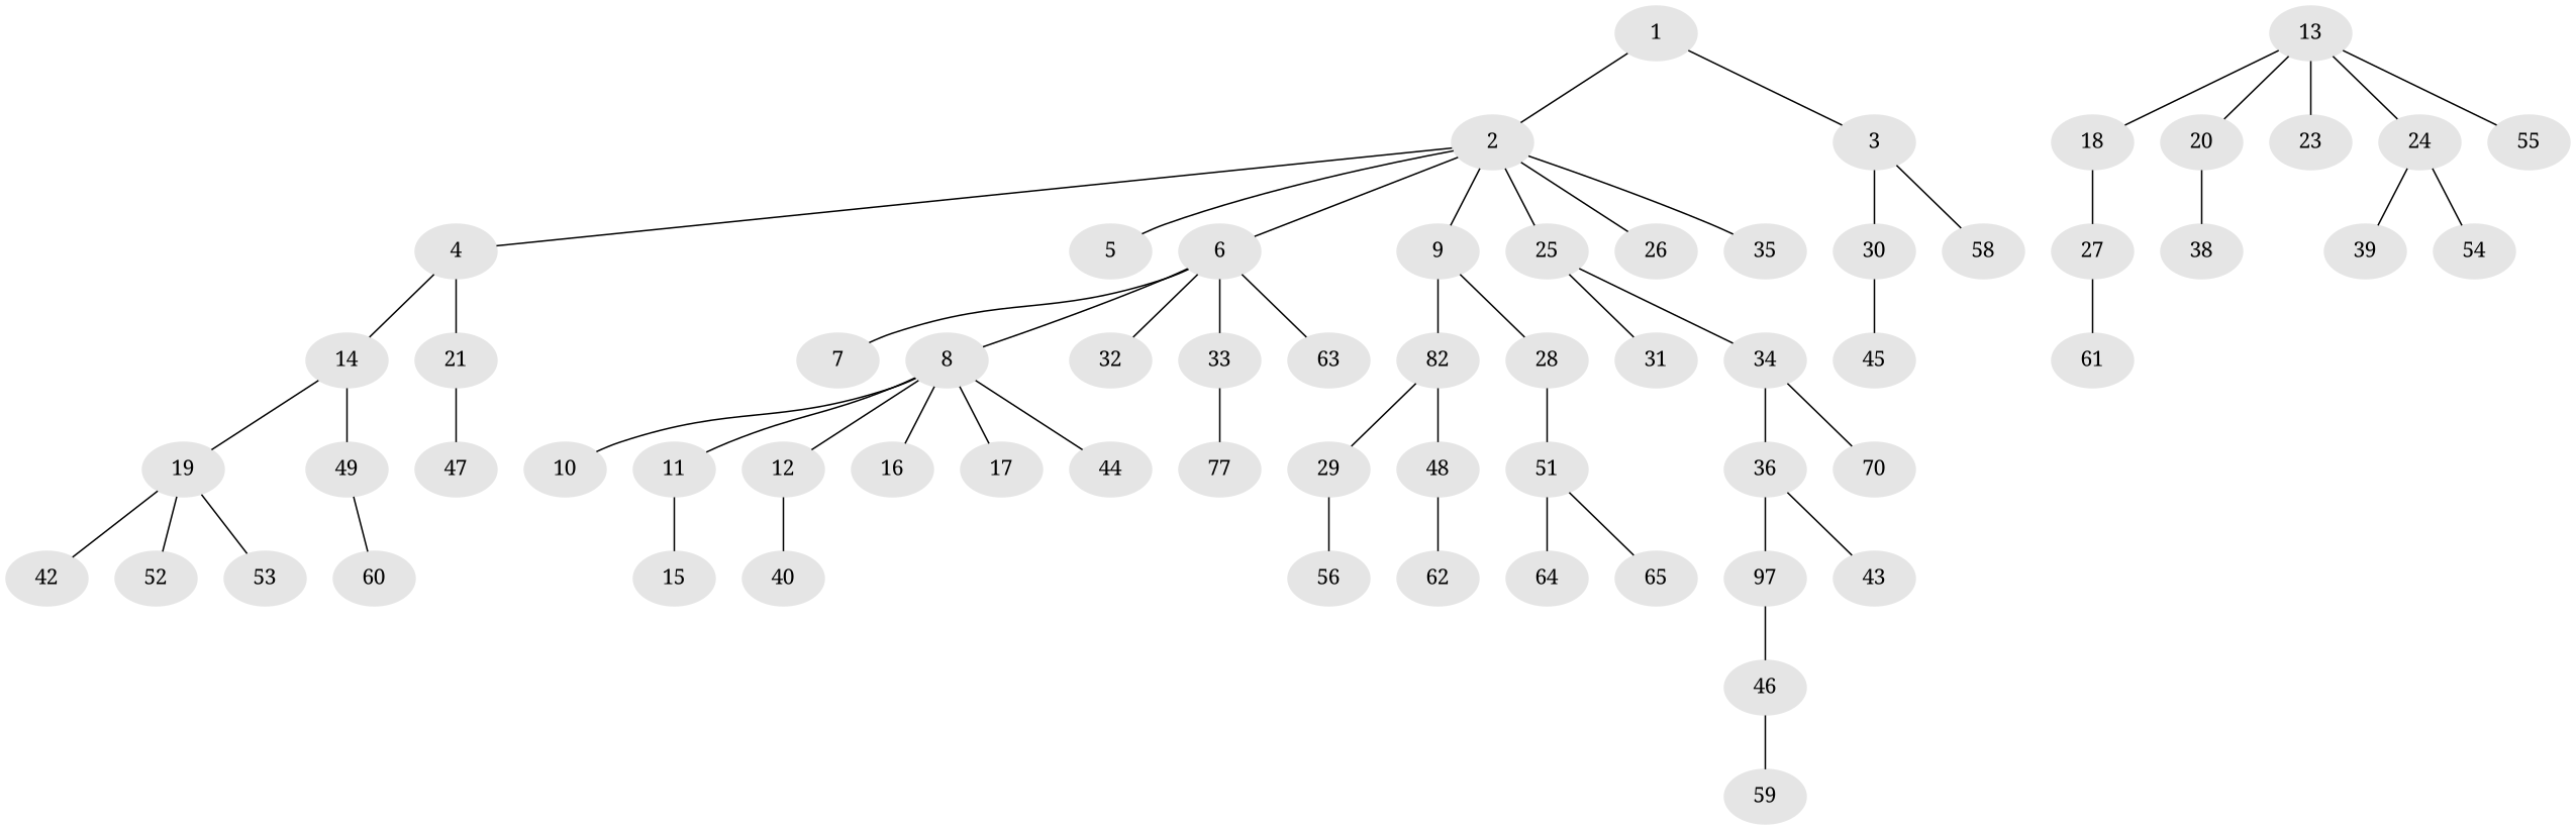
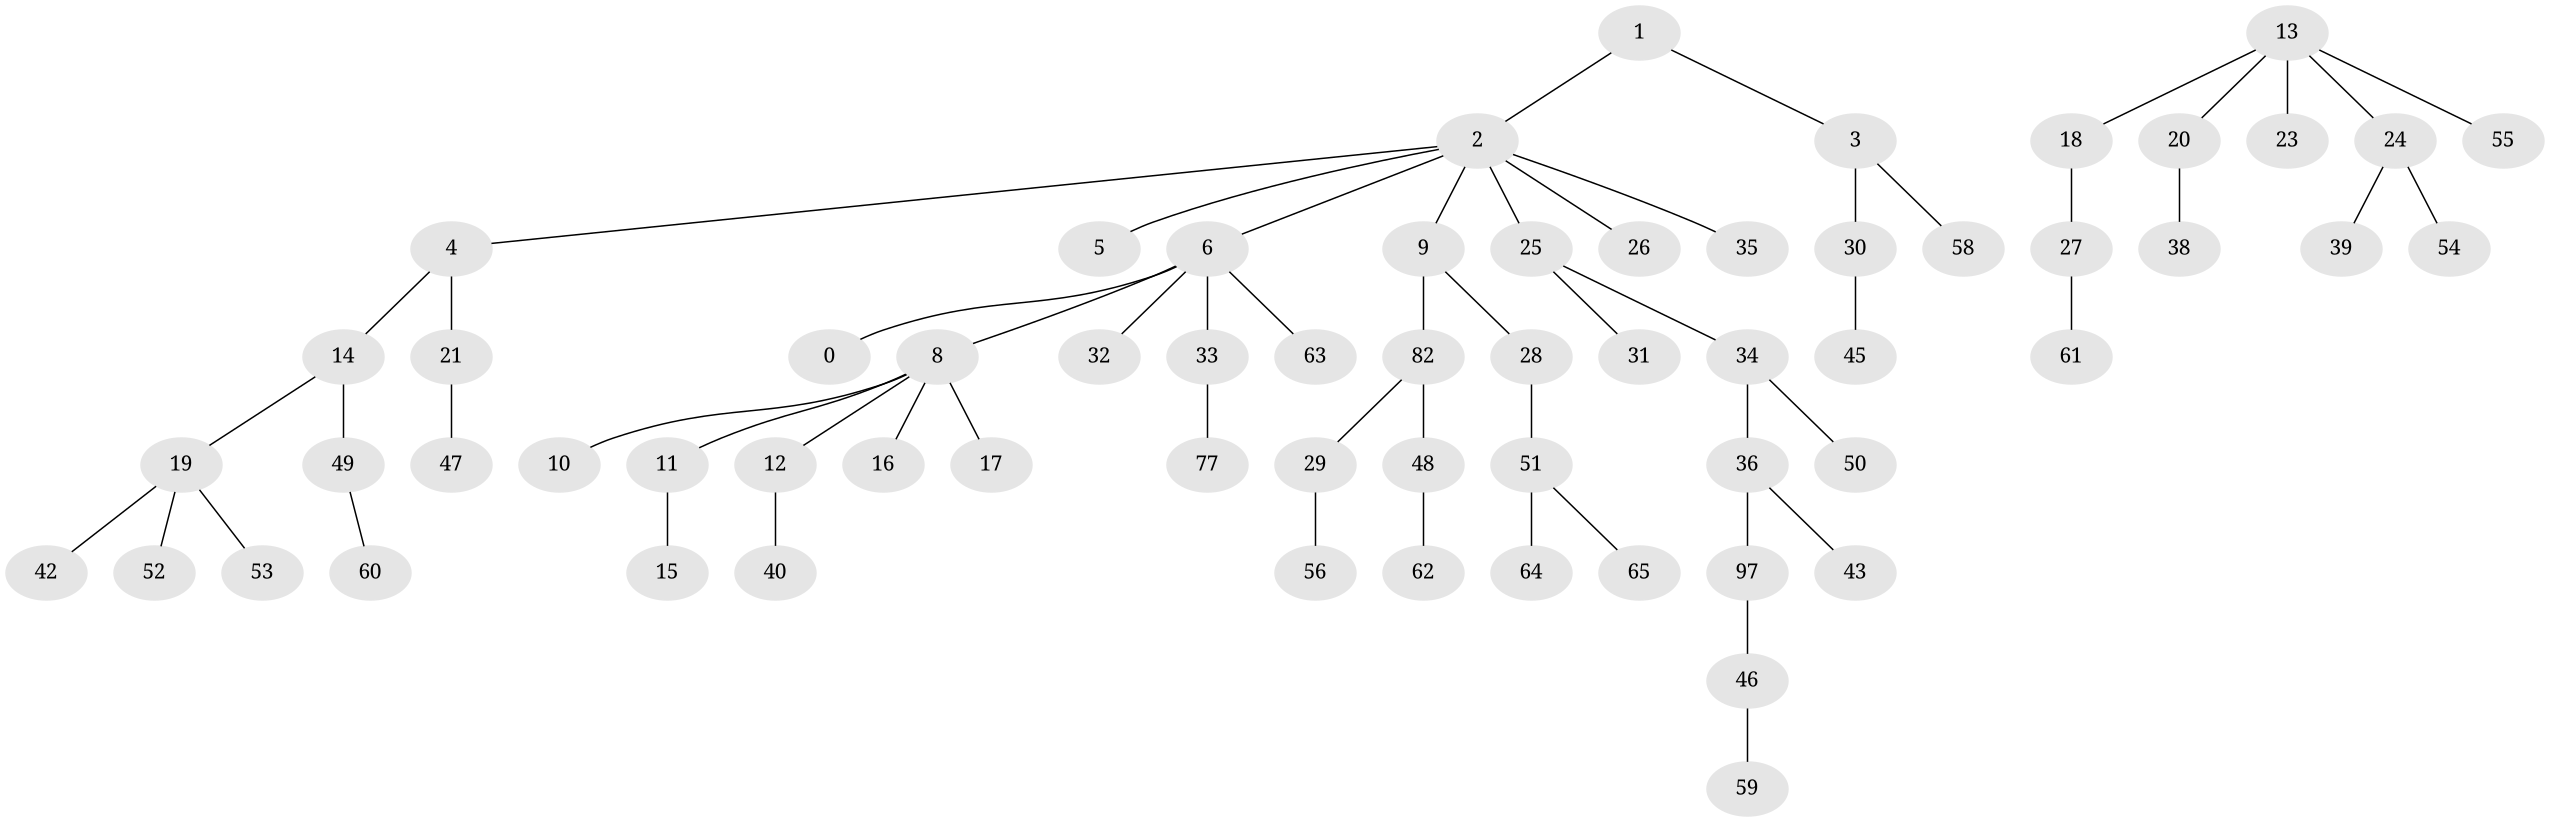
  graph {
    fontname="Noto Serif"
    node [color=gray90 fontname="Noto Serif" style=filled]
    edge [fontname="Noto Serif"]
    1
    2
    3
    4
    5
    6
    9
    25
    26
    35
    30
    58
    14
    21
-   7
+   7 [label=0]
    8
    32
    33
    63
    n20 [label=82]
    28
    13
    18
    20
    23
    24
    55
    31
    34
    45
    19
    49
    47
    10
    11
    12
    16
    17
-   44
    n40 [label=77]
    15
    40
    29
    48
    51
    27
    38
    39
    54
    42
    52
    53
    60
    61
    56
    62
    36
-   50 [label=70]
+   50
    64
    65
    n61 [label=97]
    43
    46
    59
    1 -- 2
    1 -- 3
    2 -- 4
    2 -- 5
    2 -- 6
    2 -- 9
    2 -- 25
    2 -- 26
    2 -- 35
    3 -- 30
    3 -- 58
    4 -- 14
    4 -- 21
    6 -- 7
    6 -- 8
    6 -- 32
    6 -- 33
    6 -- 63
    9 -- n20
    9 -- 28
    25 -- 31
    25 -- 34
    30 -- 45
    14 -- 19
    14 -- 49
    21 -- 47
    8 -- 10
    8 -- 11
    8 -- 12
    8 -- 16
    8 -- 17
-   8 -- 44
    33 -- n40
    n20 -- 29
    n20 -- 48
    28 -- 51
    13 -- 18
    13 -- 20
    13 -- 23
    13 -- 24
    13 -- 55
    18 -- 27
    20 -- 38
    24 -- 39
    24 -- 54
    34 -- 36
    34 -- 50
    19 -- 42
    19 -- 52
    19 -- 53
    49 -- 60
    11 -- 15
    12 -- 40
    29 -- 56
    48 -- 62
    51 -- 64
    51 -- 65
    27 -- 61
    36 -- n61
    36 -- 43
    n61 -- 46
    46 -- 59
  }
